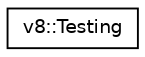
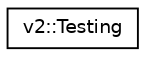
  digraph {
    rankdir=LR
-   n1 [color=black fillcolor=white fontname=Helvetica fontsize=10 height=0.2 label="v8::Testing" shape=record style=filled width=0.4]
+   n1 [color=black fillcolor=white fontname=Helvetica fontsize=10 height=0.2 label="v2::Testing" shape=record style=filled width=0.4]
  }
